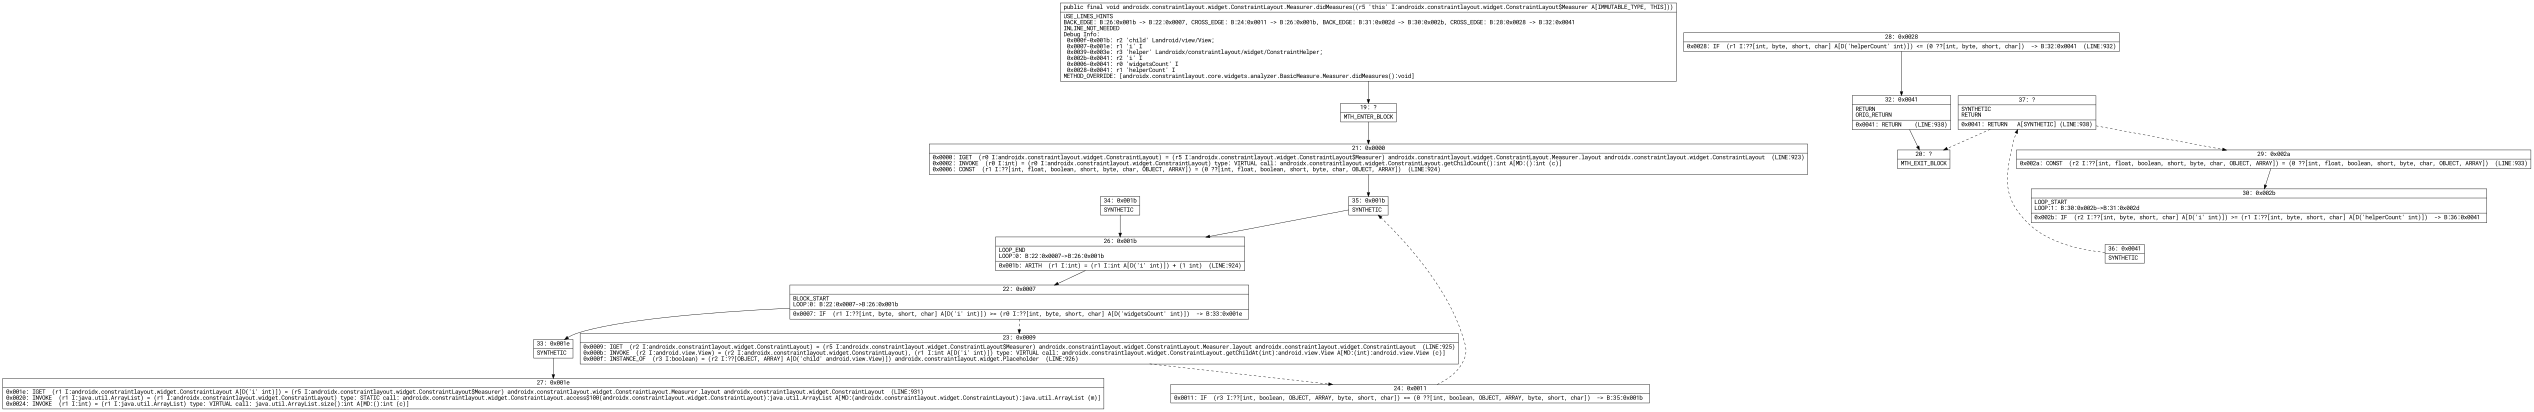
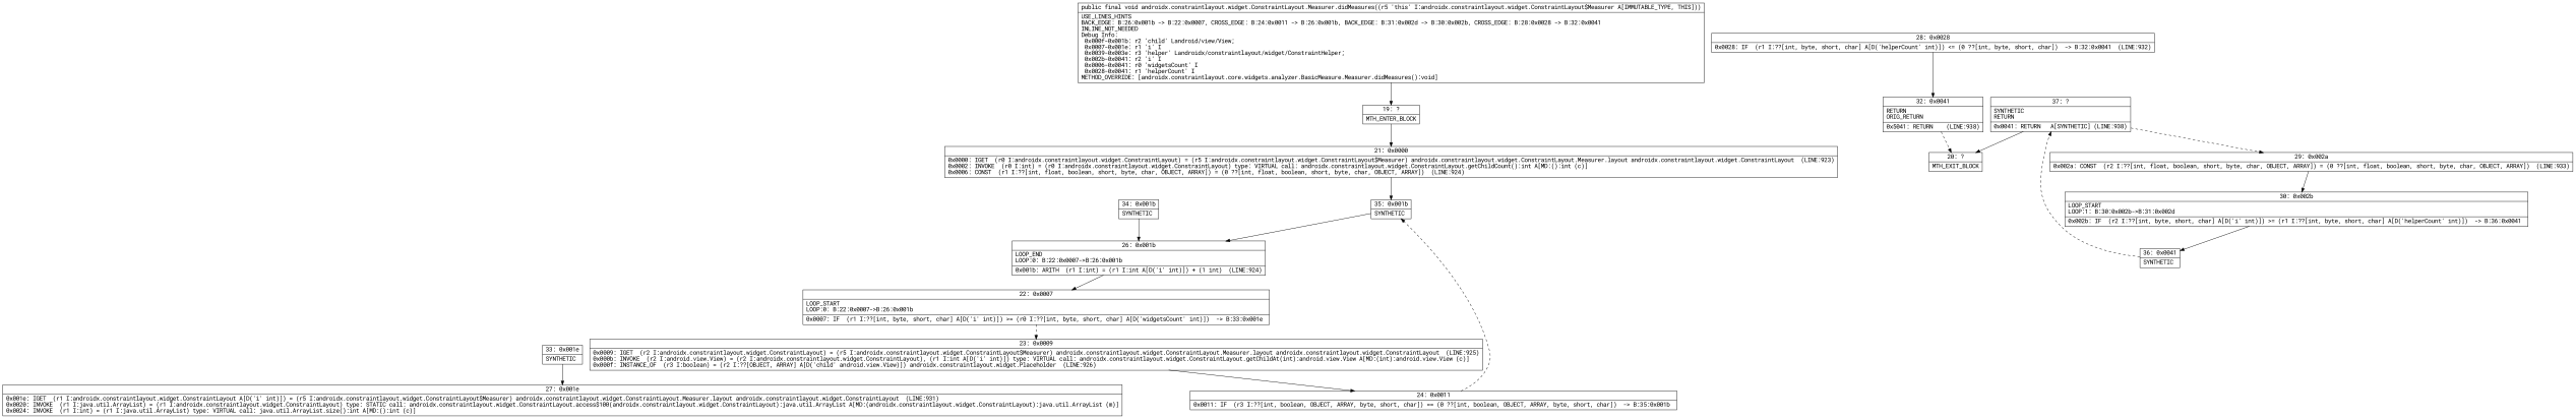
  digraph {
    fontname="Roboto Mono"
    node [fontname="Roboto Mono" shape=record]
    edge [fontname="Roboto Mono"]
    n1 [label="{19\:\ ?|MTH_ENTER_BLOCK\l}"]
    n2 [label="{21\:\ 0x0000|0x0000: IGET  (r0 I:androidx.constraintlayout.widget.ConstraintLayout) = (r5 I:androidx.constraintlayout.widget.ConstraintLayout$Measurer) androidx.constraintlayout.widget.ConstraintLayout.Measurer.layout androidx.constraintlayout.widget.ConstraintLayout  (LINE:923)\l0x0002: INVOKE  (r0 I:int) = (r0 I:androidx.constraintlayout.widget.ConstraintLayout) type: VIRTUAL call: androidx.constraintlayout.widget.ConstraintLayout.getChildCount():int A[MD:():int (c)]\l0x0006: CONST  (r1 I:??[int, float, boolean, short, byte, char, OBJECT, ARRAY]) = (0 ??[int, float, boolean, short, byte, char, OBJECT, ARRAY])  (LINE:924)\l}"]
    n3 [label="{35\:\ 0x001b|SYNTHETIC\l}"]
-   n4 [label="{22\:\ 0x0007|BLOCK_START\lLOOP:0: B:22:0x0007\-\>B:26:0x001b\l|0x0007: IF  (r1 I:??[int, byte, short, char] A[D('i' int)]) \>= (r0 I:??[int, byte, short, char] A[D('widgetsCount' int)])  \-\> B:33:0x001e \l}"]
+   n4 [label="{22\:\ 0x0007|LOOP_START\lLOOP:0: B:22:0x0007\-\>B:26:0x001b\l|0x0007: IF  (r1 I:??[int, byte, short, char] A[D('i' int)]) \>= (r0 I:??[int, byte, short, char] A[D('widgetsCount' int)])  \-\> B:33:0x001e \l}"]
    n5 [label="{23\:\ 0x0009|0x0009: IGET  (r2 I:androidx.constraintlayout.widget.ConstraintLayout) = (r5 I:androidx.constraintlayout.widget.ConstraintLayout$Measurer) androidx.constraintlayout.widget.ConstraintLayout.Measurer.layout androidx.constraintlayout.widget.ConstraintLayout  (LINE:925)\l0x000b: INVOKE  (r2 I:android.view.View) = (r2 I:androidx.constraintlayout.widget.ConstraintLayout), (r1 I:int A[D('i' int)]) type: VIRTUAL call: androidx.constraintlayout.widget.ConstraintLayout.getChildAt(int):android.view.View A[MD:(int):android.view.View (c)]\l0x000f: INSTANCE_OF  (r3 I:boolean) = (r2 I:??[OBJECT, ARRAY] A[D('child' android.view.View)]) androidx.constraintlayout.widget.Placeholder  (LINE:926)\l}"]
    n6 [label="{33\:\ 0x001e|SYNTHETIC\l}"]
    n7 [label="{24\:\ 0x0011|0x0011: IF  (r3 I:??[int, boolean, OBJECT, ARRAY, byte, short, char]) == (0 ??[int, boolean, OBJECT, ARRAY, byte, short, char])  \-\> B:35:0x001b \l}"]
    n8 [label="{27\:\ 0x001e|0x001e: IGET  (r1 I:androidx.constraintlayout.widget.ConstraintLayout A[D('i' int)]) = (r5 I:androidx.constraintlayout.widget.ConstraintLayout$Measurer) androidx.constraintlayout.widget.ConstraintLayout.Measurer.layout androidx.constraintlayout.widget.ConstraintLayout  (LINE:931)\l0x0020: INVOKE  (r1 I:java.util.ArrayList) = (r1 I:androidx.constraintlayout.widget.ConstraintLayout) type: STATIC call: androidx.constraintlayout.widget.ConstraintLayout.access$100(androidx.constraintlayout.widget.ConstraintLayout):java.util.ArrayList A[MD:(androidx.constraintlayout.widget.ConstraintLayout):java.util.ArrayList (m)]\l0x0024: INVOKE  (r1 I:int) = (r1 I:java.util.ArrayList) type: VIRTUAL call: java.util.ArrayList.size():int A[MD:():int (c)]\l}"]
    n9 [label="{26\:\ 0x001b|LOOP_END\lLOOP:0: B:22:0x0007\-\>B:26:0x001b\l|0x001b: ARITH  (r1 I:int) = (r1 I:int A[D('i' int)]) + (1 int)  (LINE:924)\l}"]
    n10 [label="{34\:\ 0x001b|SYNTHETIC\l}"]
    n11 [label="{28\:\ 0x0028|0x0028: IF  (r1 I:??[int, byte, short, char] A[D('helperCount' int)]) \<= (0 ??[int, byte, short, char])  \-\> B:32:0x0041  (LINE:932)\l}"]
-   n12 [label="{32\:\ 0x0041|RETURN\lORIG_RETURN\l|0x0041: RETURN    (LINE:938)\l}"]
+   n12 [label="{32\:\ 0x0041|RETURN\lORIG_RETURN\l|0x5041: RETURN    (LINE:938)\l}"]
    n13 [label="{29\:\ 0x002a|0x002a: CONST  (r2 I:??[int, float, boolean, short, byte, char, OBJECT, ARRAY]) = (0 ??[int, float, boolean, short, byte, char, OBJECT, ARRAY])  (LINE:933)\l}"]
    n14 [label="{30\:\ 0x002b|LOOP_START\lLOOP:1: B:30:0x002b\-\>B:31:0x002d\l|0x002b: IF  (r2 I:??[int, byte, short, char] A[D('i' int)]) \>= (r1 I:??[int, byte, short, char] A[D('helperCount' int)])  \-\> B:36:0x0041 \l}"]
    n15 [label="{20\:\ ?|MTH_EXIT_BLOCK\l}"]
    n16 [label="{36\:\ 0x0041|SYNTHETIC\l}"]
    n17 [label="{37\:\ ?|SYNTHETIC\lRETURN\l|0x0041: RETURN   A[SYNTHETIC] (LINE:938)\l}"]
    n18 [label="{public final void androidx.constraintlayout.widget.ConstraintLayout.Measurer.didMeasures((r5 'this' I:androidx.constraintlayout.widget.ConstraintLayout$Measurer A[IMMUTABLE_TYPE, THIS]))  | USE_LINES_HINTS\lBACK_EDGE: B:26:0x001b \-\> B:22:0x0007, CROSS_EDGE: B:24:0x0011 \-\> B:26:0x001b, BACK_EDGE: B:31:0x002d \-\> B:30:0x002b, CROSS_EDGE: B:28:0x0028 \-\> B:32:0x0041\lINLINE_NOT_NEEDED\lDebug Info:\l  0x000f\-0x001b: r2 'child' Landroid\/view\/View;\l  0x0007\-0x001e: r1 'i' I\l  0x0039\-0x003e: r3 'helper' Landroidx\/constraintlayout\/widget\/ConstraintHelper;\l  0x002b\-0x0041: r2 'i' I\l  0x0006\-0x0041: r0 'widgetsCount' I\l  0x0028\-0x0041: r1 'helperCount' I\lMETHOD_OVERRIDE: [androidx.constraintlayout.core.widgets.analyzer.BasicMeasure.Measurer.didMeasures():void]\l}"]
    n1 -> n2
    n2 -> n3
    n3 -> n9
    n4 -> n5 [style=dashed]
-   n4 -> n6
-   n5 -> n7 [style=dashed]
+   n5 -> n7
    n6 -> n8
    n7 -> n3 [style=dashed]
    n9 -> n4
    n10 -> n9
    n11 -> n12
-   n12 -> n15
+   n12 -> n15 [style=dashed]
    n13 -> n14
+   n14 -> n16
    n16 -> n17 [style=dashed]
    n17 -> n13 [style=dashed]
-   n17 -> n15 [style=dashed]
+   n17 -> n15
    n18 -> n1
  }
